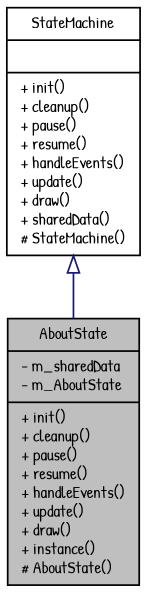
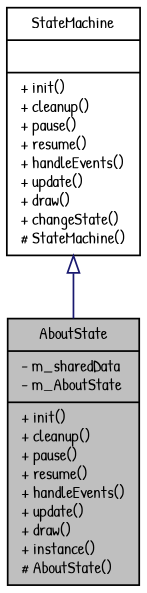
  digraph {
    fontname="Patrick Hand"
    node [color=black fontname="Patrick Hand" fontsize=10 shape=record style=filled]
    n1 [fillcolor=grey75 fontcolor=black height=0.2 label="{AboutState\n|- m_sharedData\l- m_AboutState\l|+ init()\l+ cleanup()\l+ pause()\l+ resume()\l+ handleEvents()\l+ update()\l+ draw()\l+ instance()\l# AboutState()\l}" width=0.4]
-   n2 [fillcolor=white height=0.2 label="{StateMachine\n||+ init()\l+ cleanup()\l+ pause()\l+ resume()\l+ handleEvents()\l+ update()\l+ draw()\l+ sharedData()\l# StateMachine()\l}" width=0.4]
+   n2 [fillcolor=white height=0.2 label="{StateMachine\n||+ init()\l+ cleanup()\l+ pause()\l+ resume()\l+ handleEvents()\l+ update()\l+ draw()\l+ changeState()\l# StateMachine()\l}" width=0.4]
    n2 -> n1 [arrowtail=onormal color=midnightblue dir=back fontname="Patrick Hand" fontsize=10 labelfontname=Helvetica labelfontsize=10 style=solid]
  }
